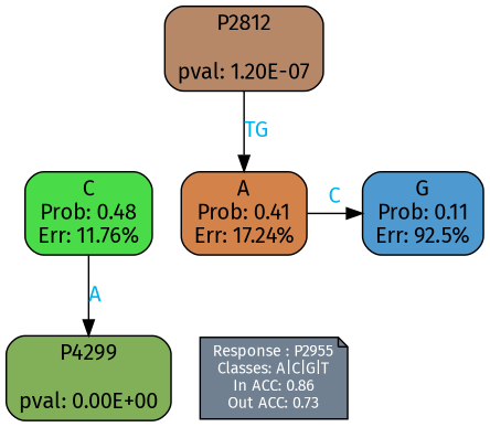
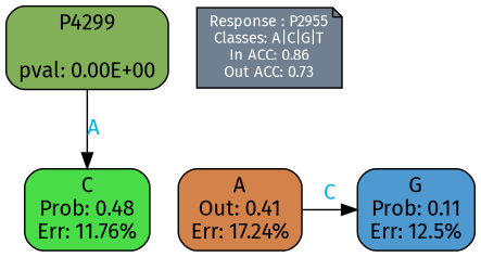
  digraph {
    fontname="Fira Sans"
    ranksep=equally
    splines=polylines
    node [color=black fontname="Fira Sans" shape=box style="filled, rounded"]
    edge [fontcolor=deepskyblue2 fontname="Fira Sans"]
    n1 [fillcolor="#4adb48" label="C\nProb: 0.48\nErr: 11.76%"]
-   n2 [fillcolor="#d3834a" label="A\nProb: 0.41\nErr: 17.24%"]
-   n3 [fillcolor="#4e99cf" label="G\nProb: 0.11\nErr: 92.5%"]
+   n2 [fillcolor="#d3834a" label="A\nOut: 0.41\nErr: 17.24%"]
+   n3 [fillcolor="#4e99cf" label="G\nProb: 0.11\nErr: 12.5%"]
    n4 [align=left fillcolor=slategray fontcolor=white fontsize=10 label="Response : P2955\nClasses: A|C|G|T\nIn ACC: 0.86\nOut ACC: 0.73\n" shape=note style=filled]
    n5 [fillcolor="#82b058" label="P4299\n\npval: 0.00E+00"]
-   n6 [fillcolor="#b68867" label="P2812\n\npval: 1.20E-07"]
    subgraph sub_1 {
      rank=same
      n1
      n2
      n3
    }
    subgraph sub_2 {
      rank=same
      n4
      n5
    }
    n2 -> n3 [label=C]
-   n1 -> n5 [label=A]
-   n6 -> n2 [label=TG]
+   n5 -> n1 [label=A]
  }
